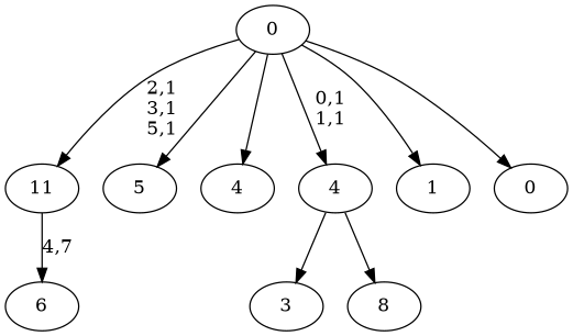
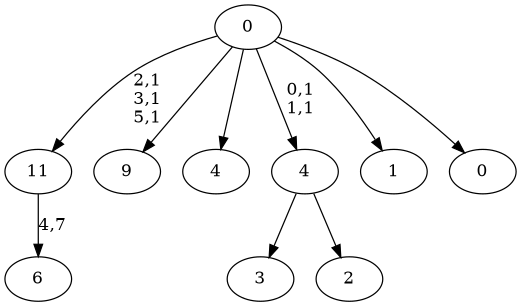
  digraph {
    n1 [label=6]
    11
-   n3 [label=5]
+   n3 [label=9]
    n4 [label=4]
    n5 [label=3]
-   n6 [label=8]
+   n6 [label=2]
    4
    n8 [label=1]
    n9 [label=0]
    0
    11 -> n1 [label="4,7"]
    4 -> n5
    4 -> n6
    0 -> 11 [label="2,1\n3,1\n5,1"]
    0 -> n3
    0 -> n4
    0 -> 4 [label="0,1\n1,1"]
    0 -> n8
    0 -> n9
  }
